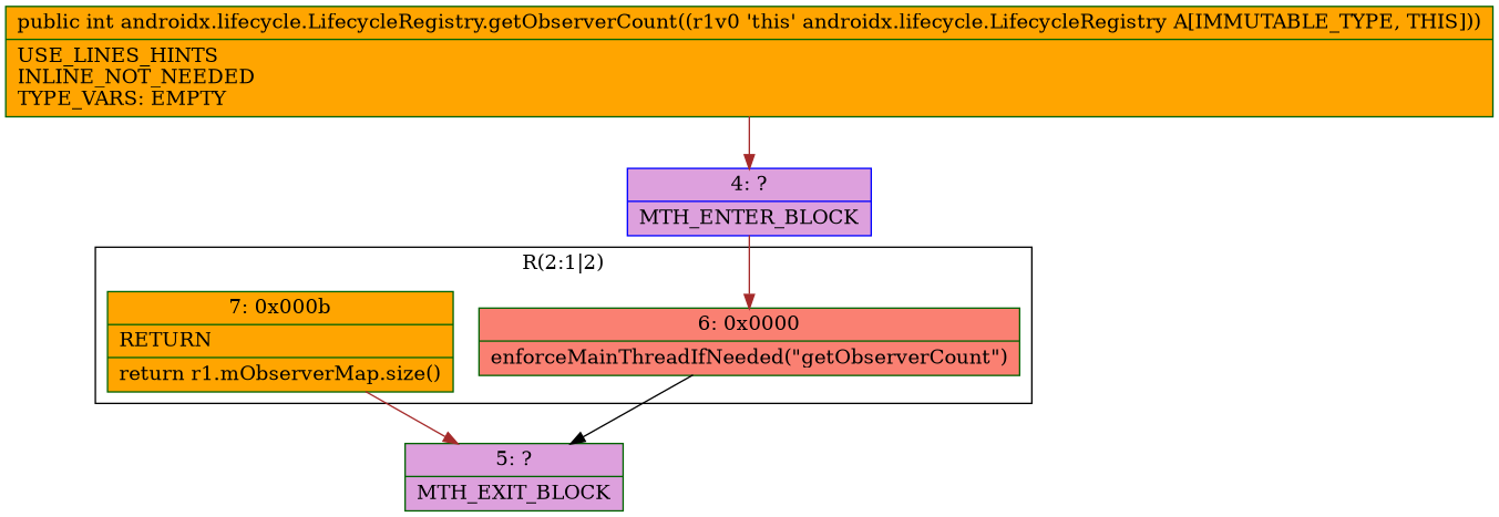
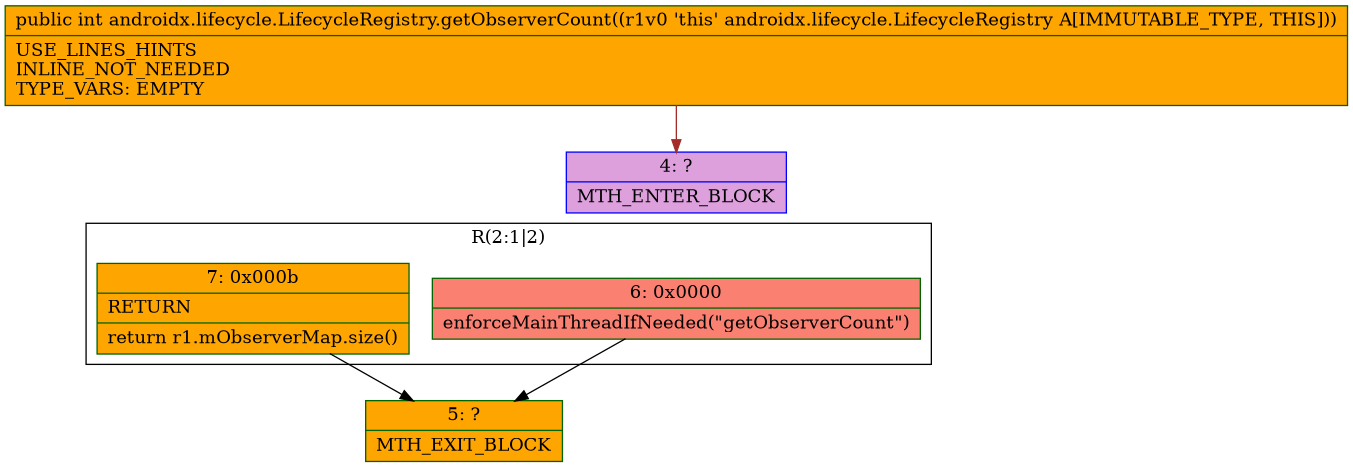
  digraph {
    node [color=darkgreen fillcolor=orange shape=record style=filled]
    edge [color=black]
    n1 [fillcolor=salmon label="{6\:\ 0x0000|enforceMainThreadIfNeeded(\"getObserverCount\")\l}"]
    n2 [label="{7\:\ 0x000b|RETURN\l|return r1.mObserverMap.size()\l}"]
-   n3 [fillcolor=plum label="{5\:\ ?|MTH_EXIT_BLOCK\l}"]
+   n3 [label="{5\:\ ?|MTH_EXIT_BLOCK\l}"]
    n4 [color=blue fillcolor=plum label="{4\:\ ?|MTH_ENTER_BLOCK\l}"]
    n5 [label="{public int androidx.lifecycle.LifecycleRegistry.getObserverCount((r1v0 'this' androidx.lifecycle.LifecycleRegistry A[IMMUTABLE_TYPE, THIS]))  | USE_LINES_HINTS\lINLINE_NOT_NEEDED\lTYPE_VARS: EMPTY\l}"]
    subgraph cluster_1 {
      label="R(2:1|2)"
      n1
      n2
    }
    n1 -> n3
-   n2 -> n3 [color=brown]
-   n4 -> n1 [color=brown]
+   n2 -> n3
    n5 -> n4 [color=brown]
  }
